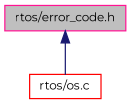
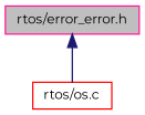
  digraph {
    fontname=Montserrat
    node [fontname=Montserrat fontsize=10 shape=record style=filled]
-   n1 [color=deeppink fillcolor=grey75 fontcolor=black height=0.2 label="rtos/error_code.h" width=0.4]
+   n1 [color=deeppink fillcolor=grey75 fontcolor=black height=0.2 label="rtos/error_error.h" width=0.4]
    n2 [color=red fillcolor=white height=0.2 label="rtos/os.c" width=0.4]
    n1 -> n2 [color=midnightblue dir=back fontname=Montserrat fontsize=10 labelfontname=Helvetica labelfontsize=10 style=solid]
  }
